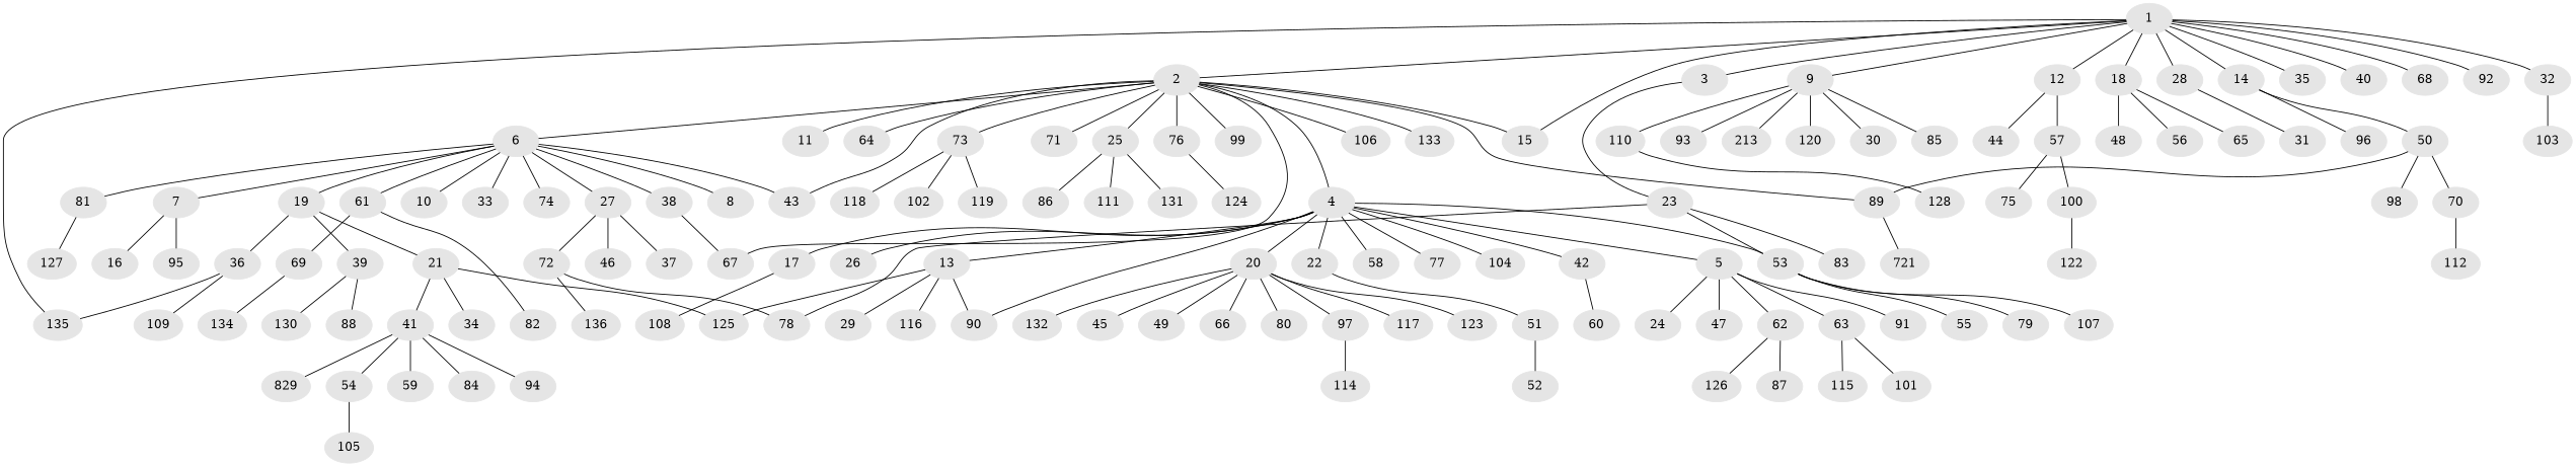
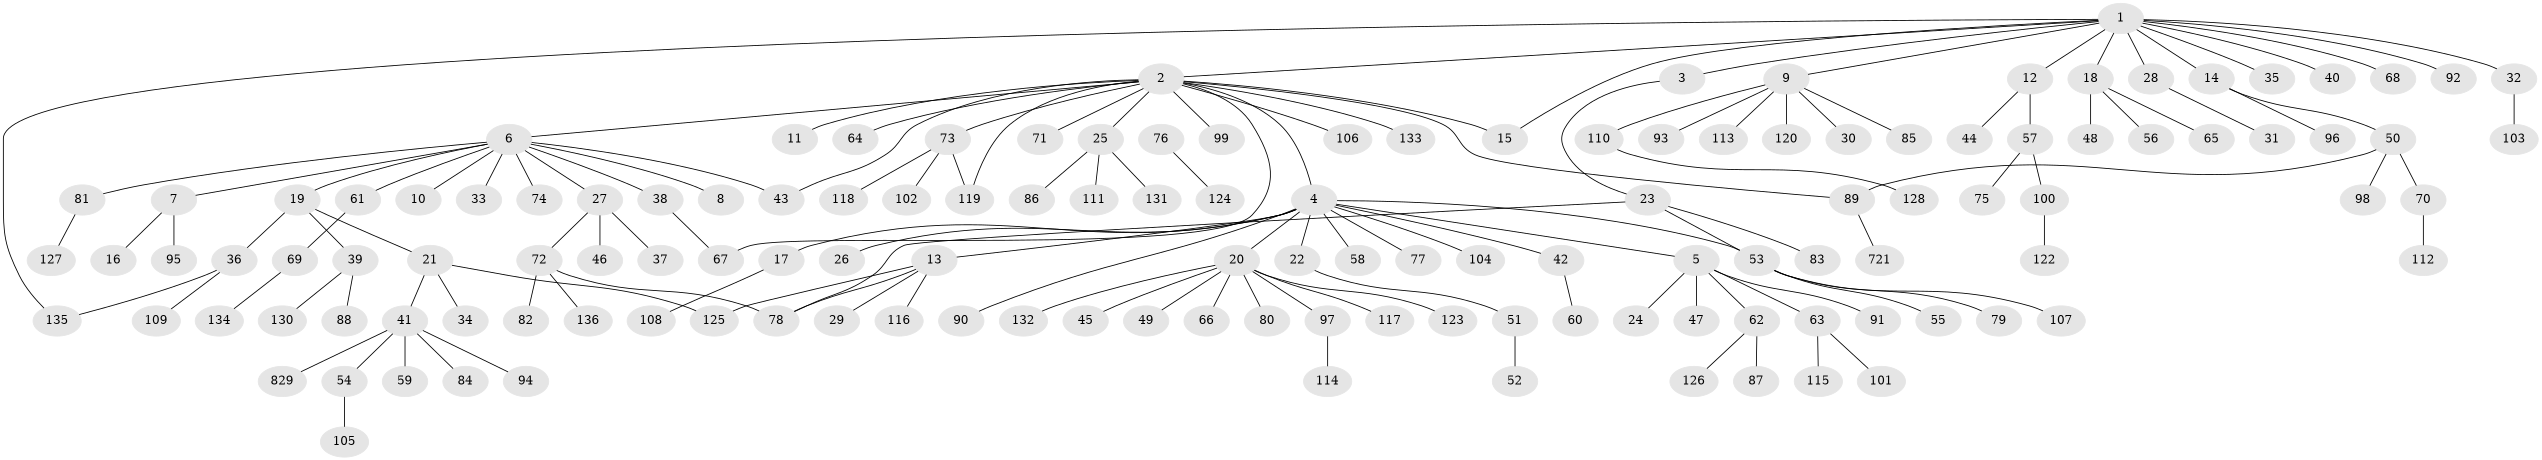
  graph {
    node [color=gray90 style=filled]
    1
    2
    3
    9
    12
    14
    15
    18
    28
    32
    35
    40
    68
    92
    135
    4
    6
    11
    25
    43
    64
    67
    71
    73
    76
    89
    99
    106
    133
    23
    30
    85
    93
    110
-   113 [label=213]
+   113
    120
    44
    57
    50
    96
    48
    56
    65
    31
    103
    5
    13
    17
    20
    22
    26
    42
    53
    58
    77
    90
    104
    7
    8
    10
    19
    27
    33
    38
    61
    74
    81
    86
    111
    131
    102
    118
    119
    124
    n75 [label=721]
    78
    83
    24
    47
    62
    63
    91
    29
    116
    125
    108
    45
    49
    66
    80
    97
    117
    123
    132
    51
    60
    55
    79
    107
    87
    126
    101
    115
    16
    95
    21
    36
    39
    37
    46
    72
    69
    127
    128
    75
    100
    70
    98
    34
    41
    109
    88
    130
    114
    54
    59
    84
    94
    n129 [label=829]
    52
    82
    136
    105
    112
    122
    134
    1 -- 2
    1 -- 3
    1 -- 9
    1 -- 12
    1 -- 14
    1 -- 15
    1 -- 18
    1 -- 28
    1 -- 32
    1 -- 35
    1 -- 40
    1 -- 68
    1 -- 92
    1 -- 135
    2 -- 15
    2 -- 4
    2 -- 6
    2 -- 11
    2 -- 25
    2 -- 43
    2 -- 64
    2 -- 67
    2 -- 71
    2 -- 73
-   2 -- 76
+   2 -- 119
    2 -- 89
    2 -- 99
    2 -- 106
    2 -- 133
    3 -- 23
    9 -- 30
    9 -- 85
    9 -- 93
    9 -- 110
    9 -- 113
    9 -- 120
    12 -- 44
    12 -- 57
    14 -- 50
    14 -- 96
    18 -- 48
    18 -- 56
    18 -- 65
    28 -- 31
    32 -- 103
    4 -- 5
    4 -- 13
    4 -- 17
    4 -- 20
    4 -- 22
    4 -- 26
    4 -- 42
    4 -- 53
    4 -- 58
    4 -- 77
    4 -- 90
    4 -- 104
    6 -- 43
    6 -- 7
    6 -- 8
    6 -- 10
    6 -- 19
    6 -- 27
    6 -- 33
    6 -- 38
    6 -- 61
    6 -- 74
    6 -- 81
    25 -- 86
    25 -- 111
    25 -- 131
    73 -- 102
    73 -- 118
    73 -- 119
    76 -- 124
    89 -- n75
    23 -- 53
    23 -- 78
    23 -- 83
    110 -- 128
    57 -- 75
    57 -- 100
    50 -- 89
    50 -- 70
    50 -- 98
    5 -- 24
    5 -- 47
    5 -- 62
    5 -- 63
    5 -- 91
-   13 -- 90
+   13 -- 78
    13 -- 29
    13 -- 116
    13 -- 125
    17 -- 108
    20 -- 45
    20 -- 49
    20 -- 66
    20 -- 80
    20 -- 97
    20 -- 117
    20 -- 123
    20 -- 132
    22 -- 51
    42 -- 60
    53 -- 55
    53 -- 79
    53 -- 107
    7 -- 16
    7 -- 95
    19 -- 21
    19 -- 36
    19 -- 39
    27 -- 37
    27 -- 46
    27 -- 72
    38 -- 67
    61 -- 69
    81 -- 127
    62 -- 87
    62 -- 126
    63 -- 101
    63 -- 115
    97 -- 114
    51 -- 52
    21 -- 125
    21 -- 34
    21 -- 41
    36 -- 135
    36 -- 109
    39 -- 88
    39 -- 130
    72 -- 78
-   61 -- 82
+   72 -- 82
    72 -- 136
    69 -- 134
    100 -- 122
    70 -- 112
    41 -- 54
    41 -- 59
    41 -- 84
    41 -- 94
    41 -- n129
    54 -- 105
  }
